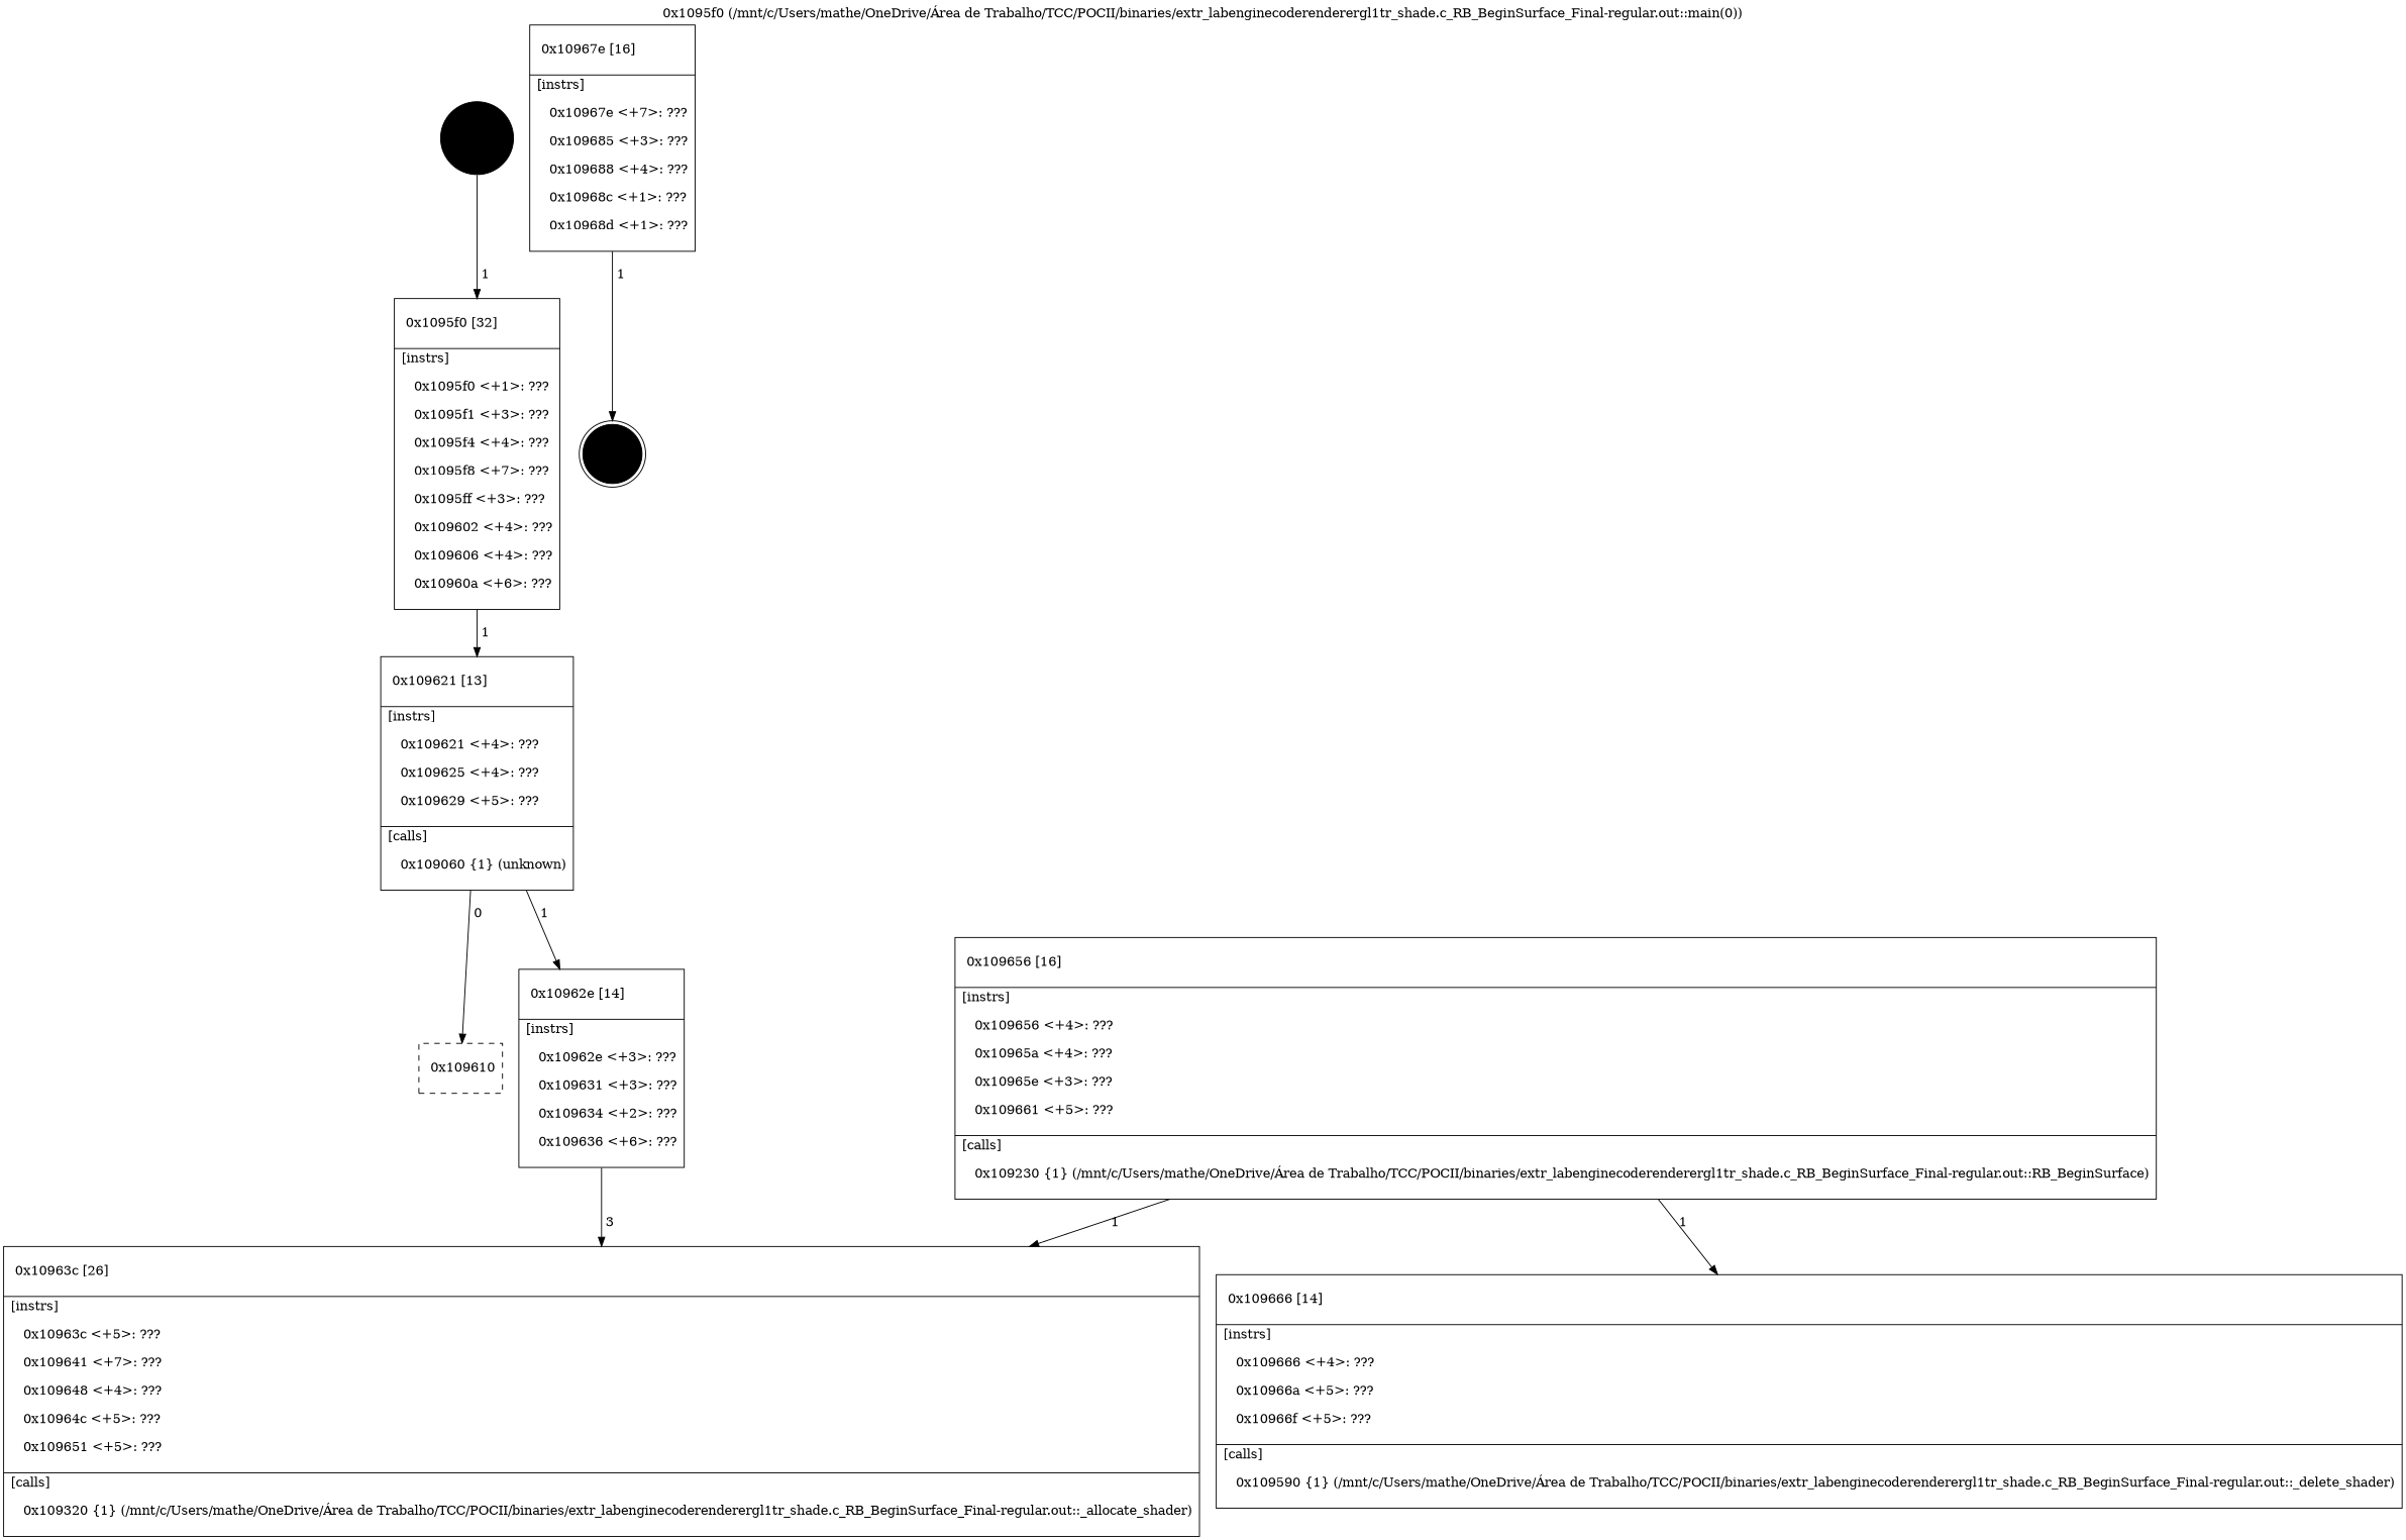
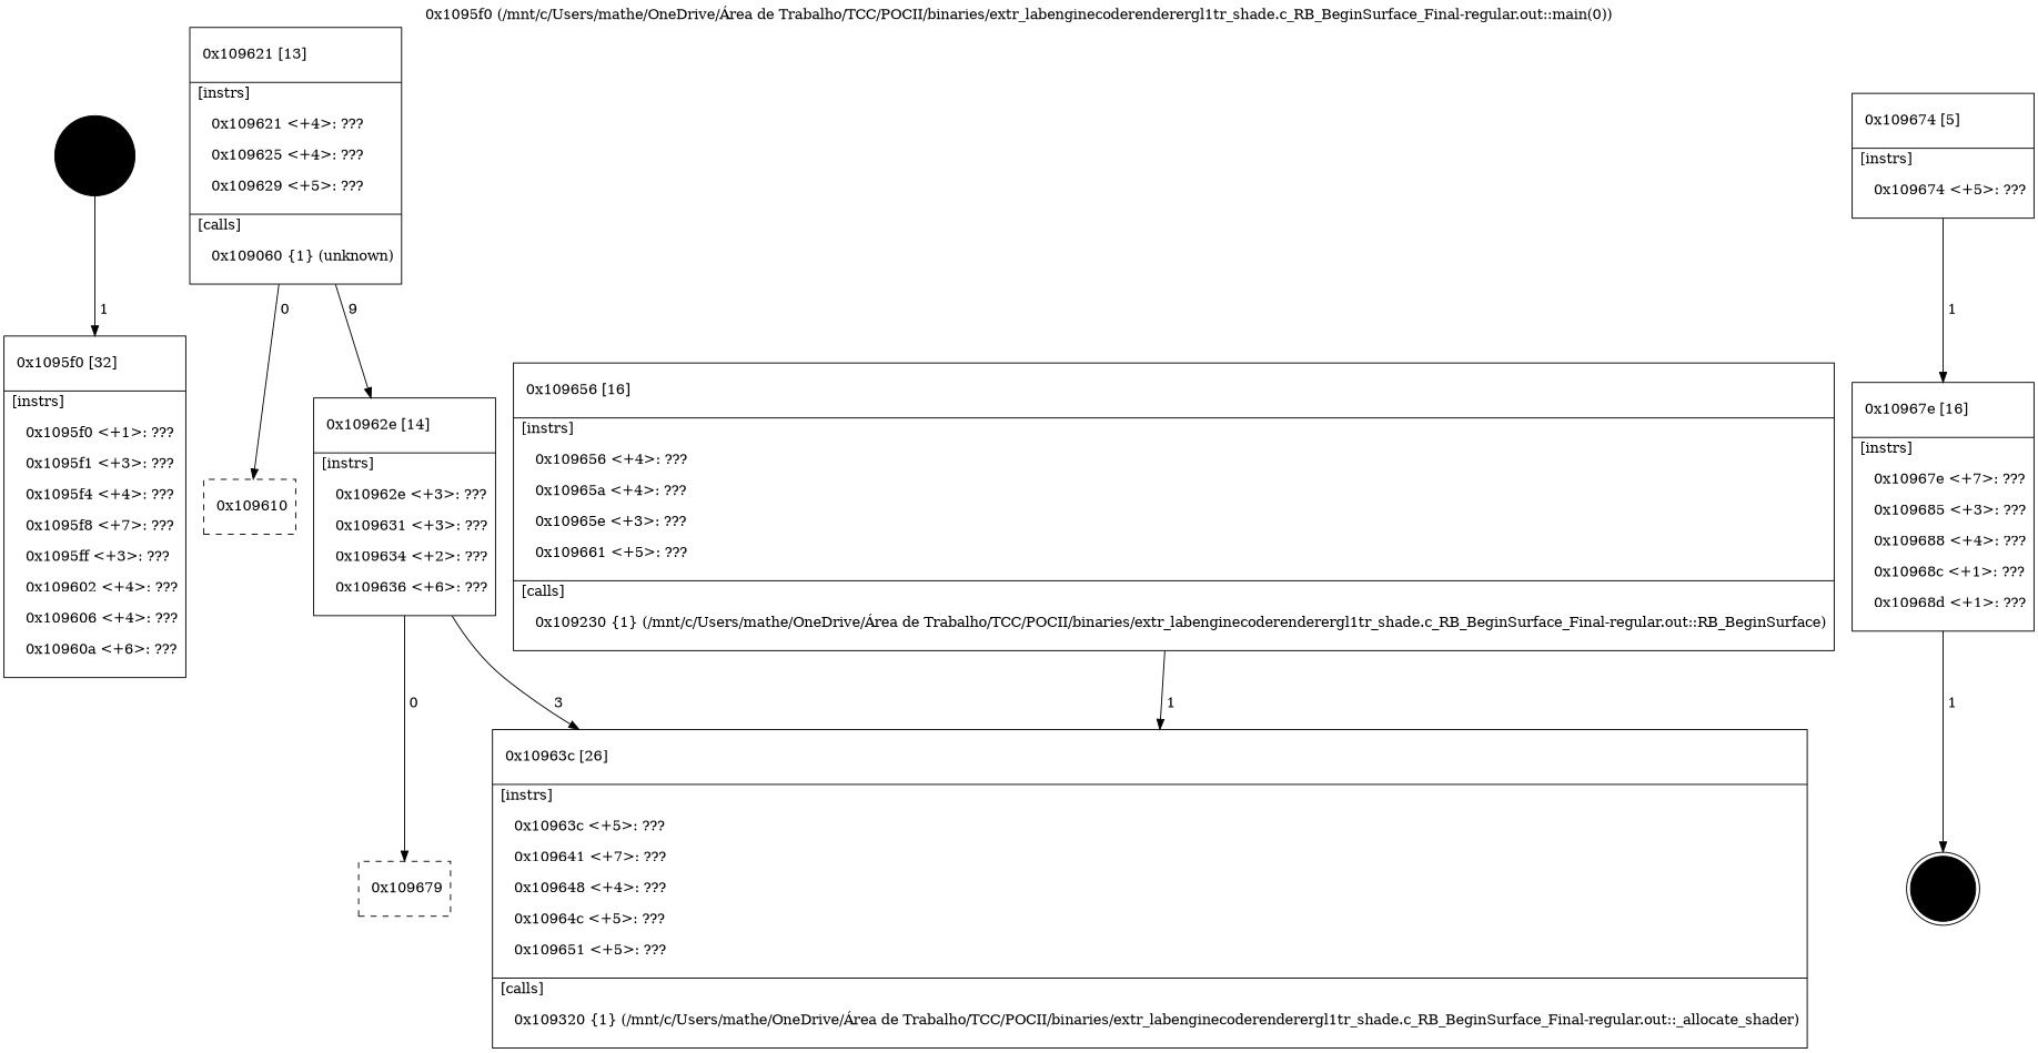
  digraph {
    label="0x1095f0 (/mnt/c/Users/mathe/OneDrive/Área de Trabalho/TCC/POCII/binaries/extr_labenginecoderenderergl1tr_shade.c_RB_BeginSurface_Final-regular.out::main(0))"
    labelloc=t
    node [shape=record]
    Entry [fillcolor=black height=0.3 shape=circle style=filled width=0.3]
    n2 [label="{\n     0x1095f0 [32]\l\n     | [instrs]\l\n     &nbsp;&nbsp;0x1095f0 \<+1\>: ???\l\n     &nbsp;&nbsp;0x1095f1 \<+3\>: ???\l\n     &nbsp;&nbsp;0x1095f4 \<+4\>: ???\l\n     &nbsp;&nbsp;0x1095f8 \<+7\>: ???\l\n     &nbsp;&nbsp;0x1095ff \<+3\>: ???\l\n     &nbsp;&nbsp;0x109602 \<+4\>: ???\l\n     &nbsp;&nbsp;0x109606 \<+4\>: ???\l\n     &nbsp;&nbsp;0x10960a \<+6\>: ???\l\n  }"]
    n3 [label="{\n     0x109621 [13]\l\n     | [instrs]\l\n     &nbsp;&nbsp;0x109621 \<+4\>: ???\l\n     &nbsp;&nbsp;0x109625 \<+4\>: ???\l\n     &nbsp;&nbsp;0x109629 \<+5\>: ???\l\n     | [calls]\l\n     &nbsp;&nbsp;0x109060 \{1\} (unknown)\l\n  }"]
    n4 [label="{\n     0x109610\l\n  }" style=dashed]
    n5 [label="{\n     0x10962e [14]\l\n     | [instrs]\l\n     &nbsp;&nbsp;0x10962e \<+3\>: ???\l\n     &nbsp;&nbsp;0x109631 \<+3\>: ???\l\n     &nbsp;&nbsp;0x109634 \<+2\>: ???\l\n     &nbsp;&nbsp;0x109636 \<+6\>: ???\l\n  }"]
+   n6 [label="{\n     0x109679\l\n  }" style=dashed]
    n7 [label="{\n     0x10963c [26]\l\n     | [instrs]\l\n     &nbsp;&nbsp;0x10963c \<+5\>: ???\l\n     &nbsp;&nbsp;0x109641 \<+7\>: ???\l\n     &nbsp;&nbsp;0x109648 \<+4\>: ???\l\n     &nbsp;&nbsp;0x10964c \<+5\>: ???\l\n     &nbsp;&nbsp;0x109651 \<+5\>: ???\l\n     | [calls]\l\n     &nbsp;&nbsp;0x109320 \{1\} (/mnt/c/Users/mathe/OneDrive/Área de Trabalho/TCC/POCII/binaries/extr_labenginecoderenderergl1tr_shade.c_RB_BeginSurface_Final-regular.out::_allocate_shader)\l\n  }"]
    n8 [label="{\n     0x109656 [16]\l\n     | [instrs]\l\n     &nbsp;&nbsp;0x109656 \<+4\>: ???\l\n     &nbsp;&nbsp;0x10965a \<+4\>: ???\l\n     &nbsp;&nbsp;0x10965e \<+3\>: ???\l\n     &nbsp;&nbsp;0x109661 \<+5\>: ???\l\n     | [calls]\l\n     &nbsp;&nbsp;0x109230 \{1\} (/mnt/c/Users/mathe/OneDrive/Área de Trabalho/TCC/POCII/binaries/extr_labenginecoderenderergl1tr_shade.c_RB_BeginSurface_Final-regular.out::RB_BeginSurface)\l\n  }"]
-   n9 [label="{\n     0x109666 [14]\l\n     | [instrs]\l\n     &nbsp;&nbsp;0x109666 \<+4\>: ???\l\n     &nbsp;&nbsp;0x10966a \<+5\>: ???\l\n     &nbsp;&nbsp;0x10966f \<+5\>: ???\l\n     | [calls]\l\n     &nbsp;&nbsp;0x109590 \{1\} (/mnt/c/Users/mathe/OneDrive/Área de Trabalho/TCC/POCII/binaries/extr_labenginecoderenderergl1tr_shade.c_RB_BeginSurface_Final-regular.out::_delete_shader)\l\n  }"]
    Exit [fillcolor=black height=0.3 peripheries=2 shape=circle style=filled width=0.3]
+   n11 [label="{\n     0x109674 [5]\l\n     | [instrs]\l\n     &nbsp;&nbsp;0x109674 \<+5\>: ???\l\n  }"]
    n12 [label="{\n     0x10967e [16]\l\n     | [instrs]\l\n     &nbsp;&nbsp;0x10967e \<+7\>: ???\l\n     &nbsp;&nbsp;0x109685 \<+3\>: ???\l\n     &nbsp;&nbsp;0x109688 \<+4\>: ???\l\n     &nbsp;&nbsp;0x10968c \<+1\>: ???\l\n     &nbsp;&nbsp;0x10968d \<+1\>: ???\l\n  }"]
    Entry -> n2 [label=" 1"]
-   n2 -> n3 [label=" 1"]
    n3 -> n4 [label=" 0"]
-   n3 -> n5 [label=" 1"]
+   n3 -> n5 [label=" 9"]
+   n5 -> n6 [label=" 0"]
    n5 -> n7 [label=" 3"]
    n8 -> n7 [label=" 1"]
-   n8 -> n9 [label=" 1"]
+   n11 -> n12 [label=" 1"]
    n12 -> Exit [label=" 1"]
  }
